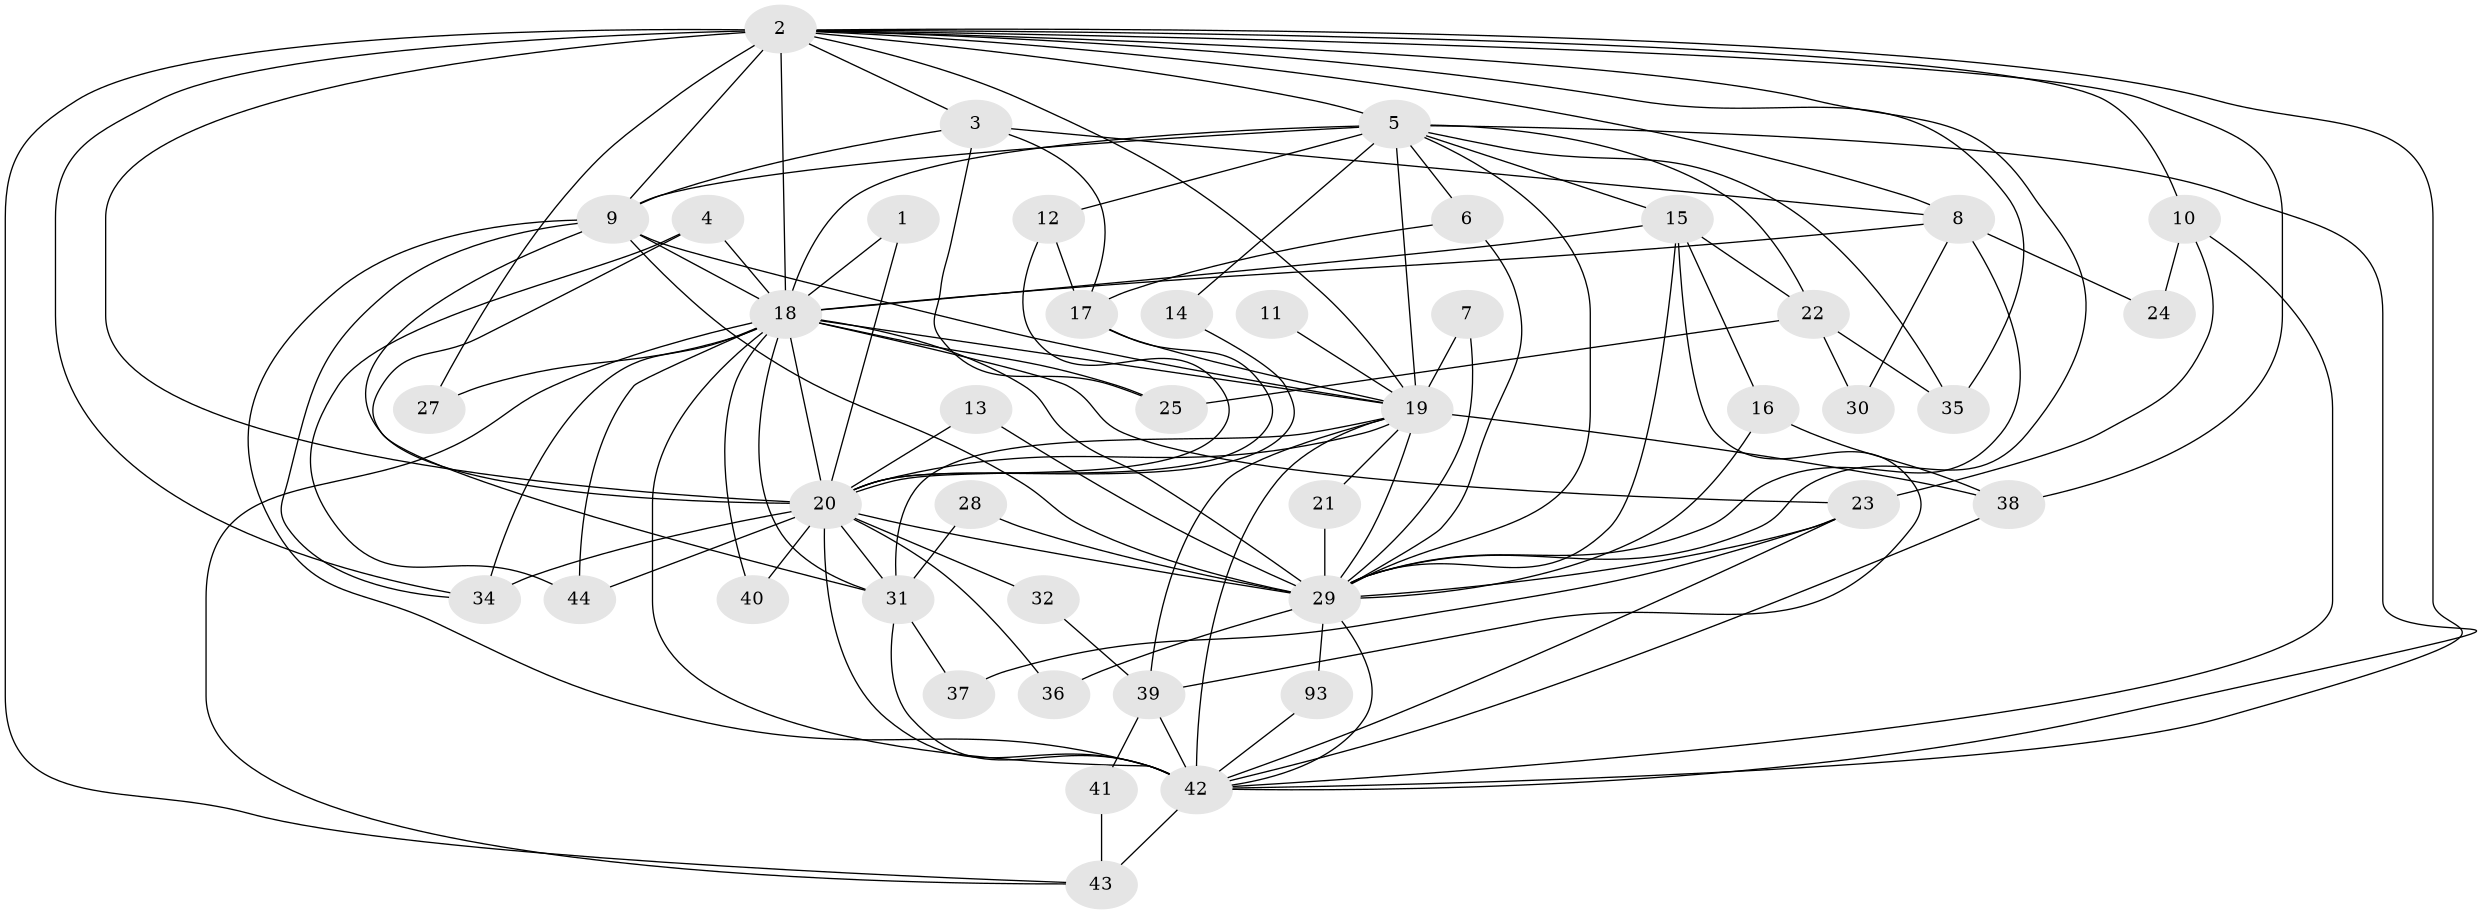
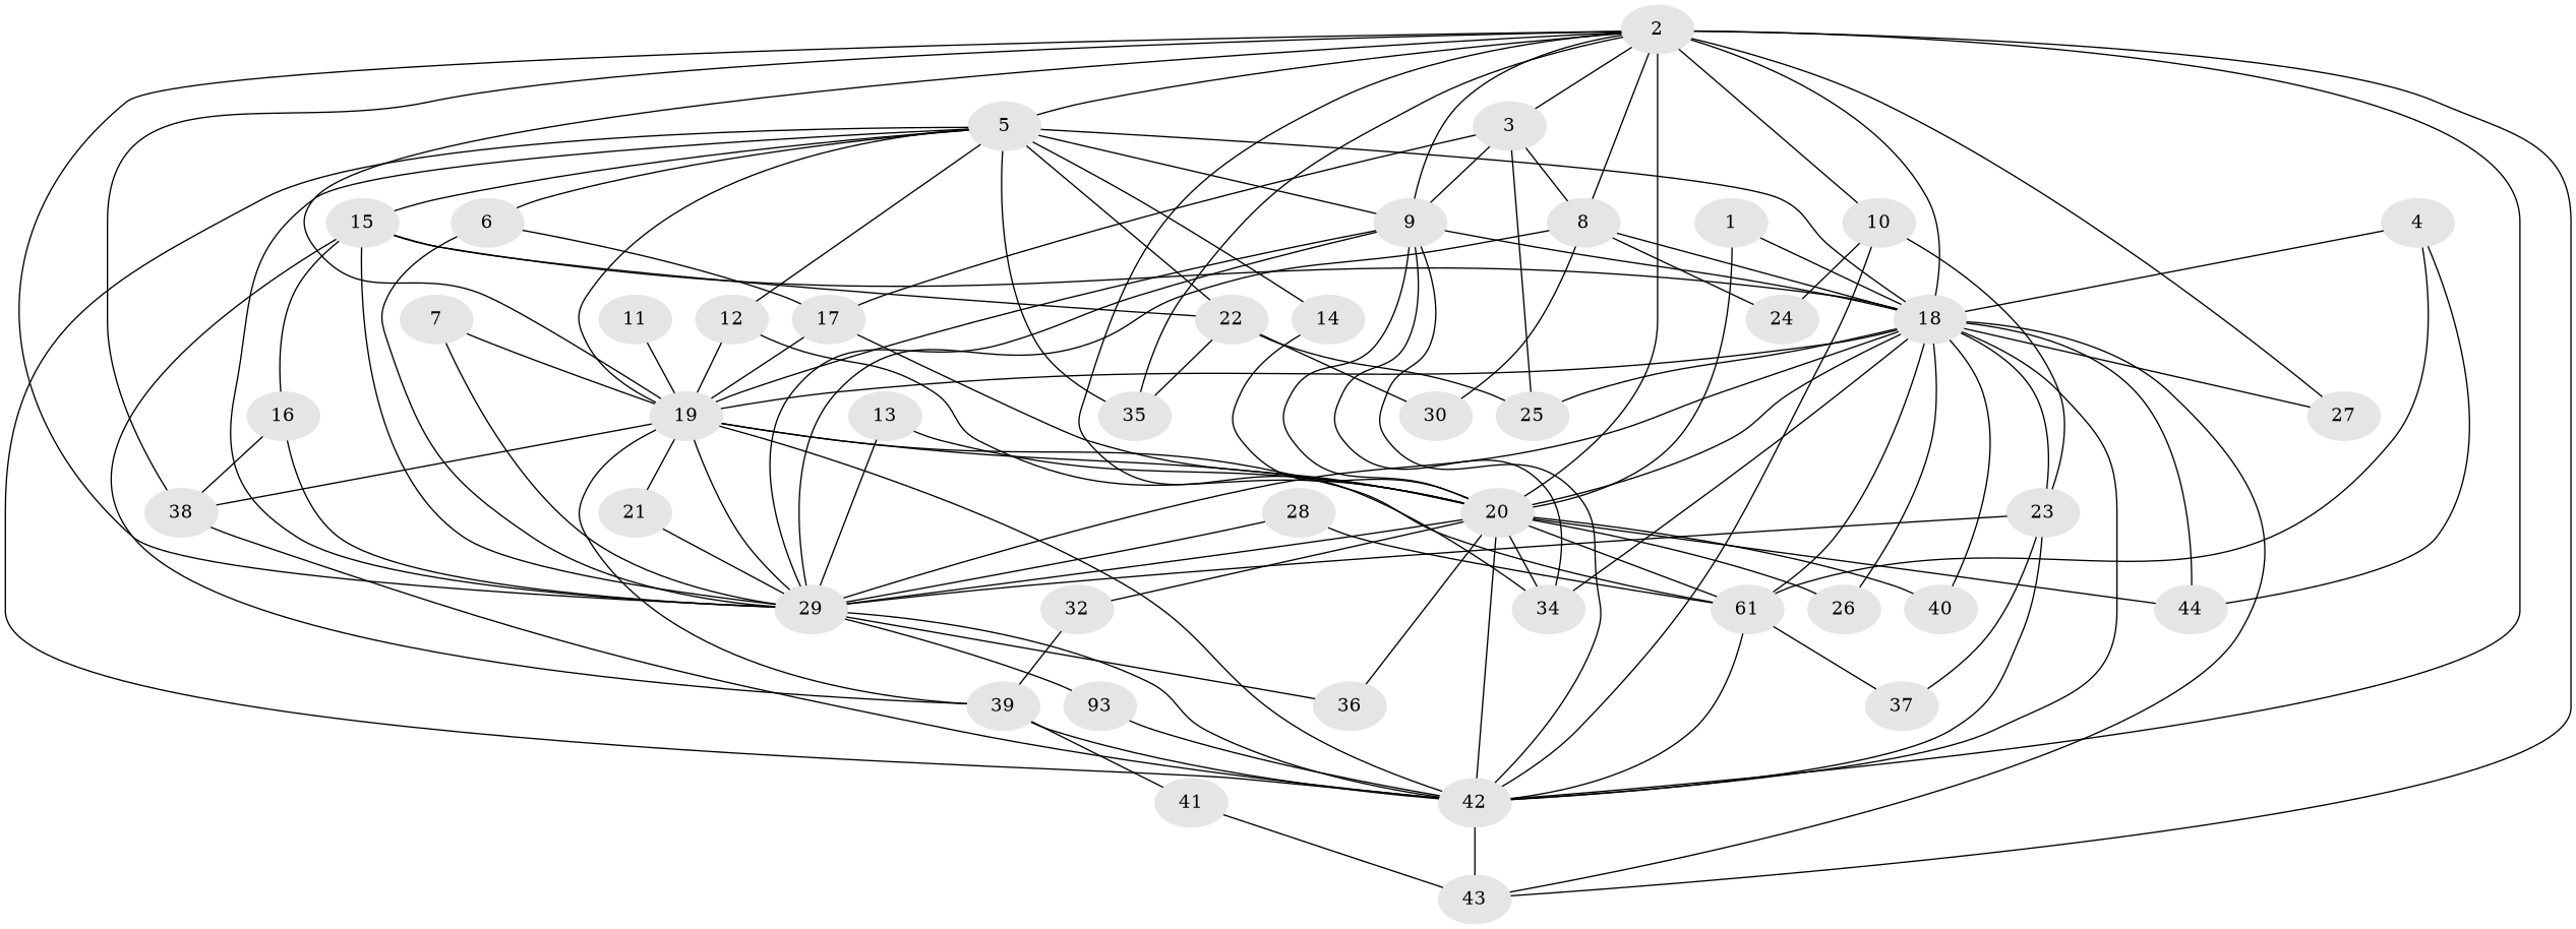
  graph {
    node [color=gray90 style=filled]
    edge [weight=1.0]
    1
    18
    20
    19
    27
    29
    34
    42
    43
    25
-   31
+   31 [label=61]
    44
    23
+   26
    40
    32
    36
    2
    3
    5
    8
    9
    10
    35
    38
    17
    6
    12
    14
    15
    22
    24
    30
    39
    21
    n36 [label=93]
    4
    37
    16
    7
    11
    13
    41
    28
    1 -- 18
    1 -- 20
    18 -- 20 [weight=5.0]
    18 -- 19 [weight=2.0]
    18 -- 27
    18 -- 29 [weight=4.0]
    18 -- 34
    18 -- 42 [weight=2.0]
    18 -- 43
    18 -- 25
    18 -- 31
    18 -- 44
    18 -- 23
+   18 -- 26
    18 -- 40
    20 -- 29 [weight=2.0]
    20 -- 34 [weight=2.0]
    20 -- 42 [weight=3.0]
    20 -- 31
    20 -- 44
+   20 -- 26
    20 -- 40 [weight=2.0]
    20 -- 32 [weight=2.0]
    20 -- 36
    19 -- 20 [weight=2.0]
    19 -- 29 [weight=2.0]
    19 -- 42 [weight=2.0]
    19 -- 31
    19 -- 38
    19 -- 39
    19 -- 21
    29 -- 42
    29 -- 36
    29 -- n36
    42 -- 43 [weight=2.0]
    31 -- 42
    31 -- 37
    23 -- 29
    23 -- 42
    23 -- 37
    32 -- 39 [weight=2.0]
    2 -- 18 [weight=3.0]
    2 -- 20 [weight=2.0]
    2 -- 19
    2 -- 27 [weight=2.0]
    2 -- 29
    2 -- 34
    2 -- 42
    2 -- 43
    2 -- 3
    2 -- 5
    2 -- 8
    2 -- 9
    2 -- 10
    2 -- 35
    2 -- 38
    3 -- 25
    3 -- 8
    3 -- 9
    3 -- 17
    5 -- 18 [weight=2.0]
    5 -- 19 [weight=2.0]
    5 -- 29
    5 -- 42
    5 -- 9
    5 -- 35 [weight=2.0]
    5 -- 6
    5 -- 12
    5 -- 14
    5 -- 15
    5 -- 22
    8 -- 18
    8 -- 29
    8 -- 24
    8 -- 30
    9 -- 18 [weight=2.0]
    9 -- 20 [weight=2.0]
    9 -- 19
    9 -- 29 [weight=2.0]
    9 -- 34
    9 -- 42
    10 -- 42
    10 -- 23
    10 -- 24
    38 -- 42
    17 -- 20
    17 -- 19
    6 -- 29
    6 -- 17
    12 -- 20
-   12 -- 17
+   12 -- 19
    14 -- 20
    15 -- 18
    15 -- 29
    15 -- 22
    15 -- 39
    15 -- 16
    22 -- 25
    22 -- 35
    22 -- 30
    39 -- 42
    39 -- 41
    21 -- 29 [weight=2.0]
    n36 -- 42
    4 -- 18
    4 -- 31
    4 -- 44
    16 -- 29
    16 -- 38
    7 -- 19
    7 -- 29
    11 -- 19
    13 -- 20
    13 -- 29
    41 -- 43
    28 -- 29
    28 -- 31
  }
